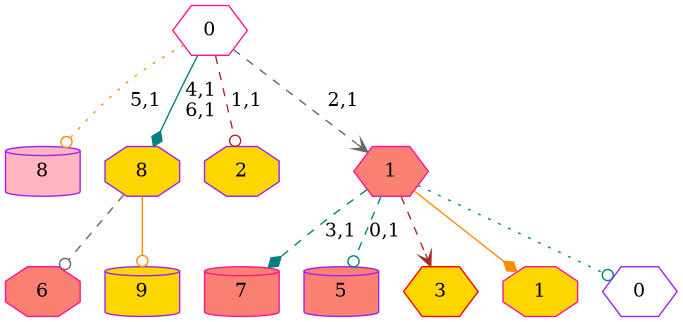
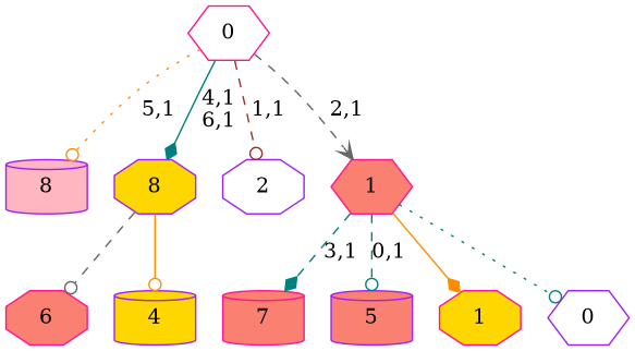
  digraph {
    node [color=purple fillcolor=salmon shape=cylinder style=filled]
    edge [arrowhead=odot color=teal style=dashed]
    n1 [fillcolor=lightpink label=8]
    n2 [color=deeppink label=7]
    n3 [color=deeppink label=6 shape=octagon]
    n4 [label=5]
-   n5 [fillcolor=gold label=9]
+   n5 [fillcolor=gold label=4]
    8 [fillcolor=gold shape=octagon]
-   n7 [color=red fillcolor=gold label=3 shape=hexagon]
-   n8 [fillcolor=gold label=2 shape=octagon]
+   n8 [fillcolor=white label=2 shape=octagon]
    n9 [color=deeppink fillcolor=gold label=1 shape=octagon]
    n10 [fillcolor=white label=0 shape=hexagon]
    1 [color=deeppink shape=hexagon]
    0 [color=deeppink fillcolor=white shape=hexagon]
    8 -> n3 [color=gray40]
    8 -> n5 [color=darkorange style=solid]
    1 -> n2 [arrowhead=diamond label="3,1"]
    1 -> n4 [label="0,1"]
-   1 -> n7 [arrowhead=vee color=brown]
    1 -> n9 [arrowhead=diamond color=darkorange style=solid]
    1 -> n10 [style=dotted]
    0 -> n1 [color=darkorange label="5,1" style=dotted]
    0 -> 8 [arrowhead=diamond label="4,1\n6,1" style=solid]
    0 -> n8 [color=brown label="1,1"]
    0 -> 1 [arrowhead=vee color=gray40 label="2,1"]
  }
